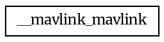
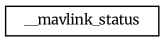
  digraph {
    rankdir=TB
    fontname=Merriweather
-   n1 [color=black fillcolor=white fontname=Merriweather fontsize=10 height=0.2 label=__mavlink_mavlink shape=record style=filled width=0.4]
+   n1 [color=black fillcolor=white fontname=Merriweather fontsize=10 height=0.2 label=__mavlink_status shape=record style=filled width=0.4]
  }
